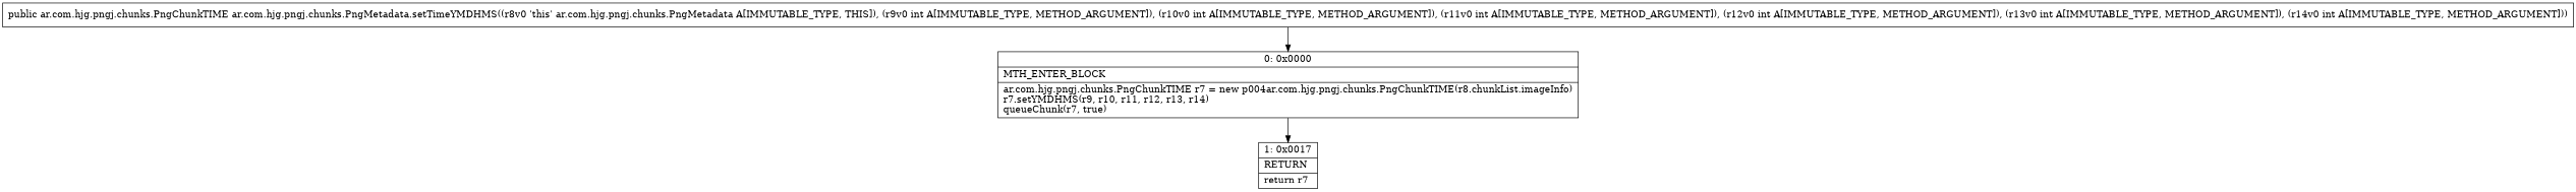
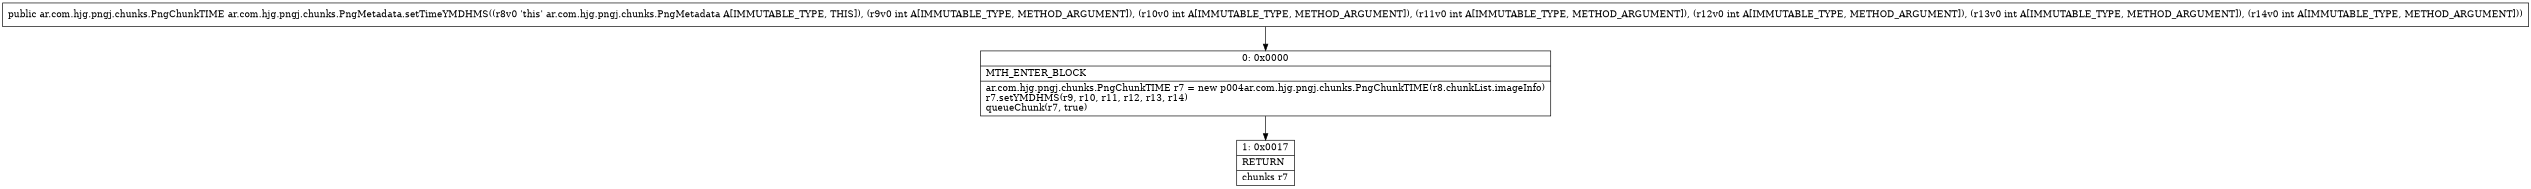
  digraph {
    node [shape=record]
    n1 [label="{0\:\ 0x0000|MTH_ENTER_BLOCK\l|ar.com.hjg.pngj.chunks.PngChunkTIME r7 = new p004ar.com.hjg.pngj.chunks.PngChunkTIME(r8.chunkList.imageInfo)\lr7.setYMDHMS(r9, r10, r11, r12, r13, r14)\lqueueChunk(r7, true)\l}"]
-   n2 [label="{1\:\ 0x0017|RETURN\l|return r7\l}"]
+   n2 [label="{1\:\ 0x0017|RETURN\l|chunks r7\l}"]
    n3 [label="{public ar.com.hjg.pngj.chunks.PngChunkTIME ar.com.hjg.pngj.chunks.PngMetadata.setTimeYMDHMS((r8v0 'this' ar.com.hjg.pngj.chunks.PngMetadata A[IMMUTABLE_TYPE, THIS]), (r9v0 int A[IMMUTABLE_TYPE, METHOD_ARGUMENT]), (r10v0 int A[IMMUTABLE_TYPE, METHOD_ARGUMENT]), (r11v0 int A[IMMUTABLE_TYPE, METHOD_ARGUMENT]), (r12v0 int A[IMMUTABLE_TYPE, METHOD_ARGUMENT]), (r13v0 int A[IMMUTABLE_TYPE, METHOD_ARGUMENT]), (r14v0 int A[IMMUTABLE_TYPE, METHOD_ARGUMENT])) }"]
    n1 -> n2
    n3 -> n1
  }
